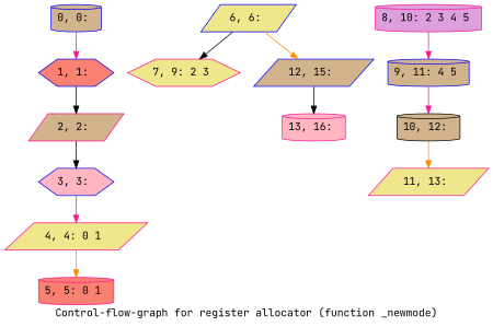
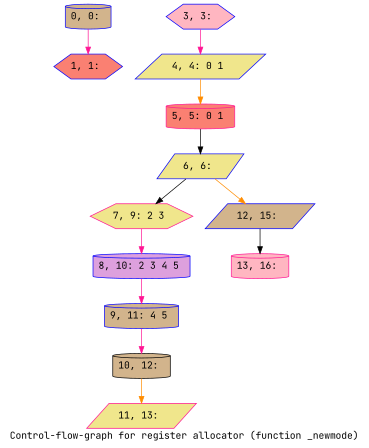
  digraph {
    fontname="JetBrains Mono"
    label="Control-flow-graph for register allocator (function _newmode)"
    node [color=blue fillcolor=tan fontname="JetBrains Mono" shape=cylinder style=filled]
    edge [color=deeppink fontname="JetBrains Mono"]
    n1 [label="0, 0: "]
    n2 [fillcolor=salmon label="1, 1: " shape=hexagon]
-   n3 [color=deeppink label="2, 2: " shape=parallelogram]
    n4 [fillcolor=lightpink label="3, 3: " shape=hexagon]
-   n5 [color=deeppink fillcolor=khaki label="4, 4: 0 1 " shape=parallelogram]
+   n5 [fillcolor=khaki label="4, 4: 0 1 " shape=parallelogram]
    n6 [color=deeppink fillcolor=salmon label="5, 5: 0 1 "]
    n7 [fillcolor=khaki label="6, 6: " shape=parallelogram]
    n8 [color=deeppink fillcolor=khaki label="7, 9: 2 3 " shape=hexagon]
    n9 [label="12, 15: " shape=parallelogram]
-   n10 [color=deeppink fillcolor=plum label="8, 10: 2 3 4 5 "]
+   n10 [fillcolor=plum label="8, 10: 2 3 4 5 "]
    n11 [color=deeppink fillcolor=lightpink label="13, 16: "]
    n12 [label="9, 11: 4 5 "]
    n13 [color=black label="10, 12: "]
    n14 [color=deeppink fillcolor=khaki label="11, 13: " shape=parallelogram]
    n1 -> n2
-   n2 -> n3 [color=black]
-   n3 -> n4 [color=black]
    n4 -> n5
    n5 -> n6 [color=darkorange]
+   n6 -> n7 [color=black]
    n7 -> n8 [color=black]
    n7 -> n9 [color=darkorange]
+   n8 -> n10
    n9 -> n11 [color=black]
    n10 -> n12
    n12 -> n13
    n13 -> n14 [color=darkorange]
  }
